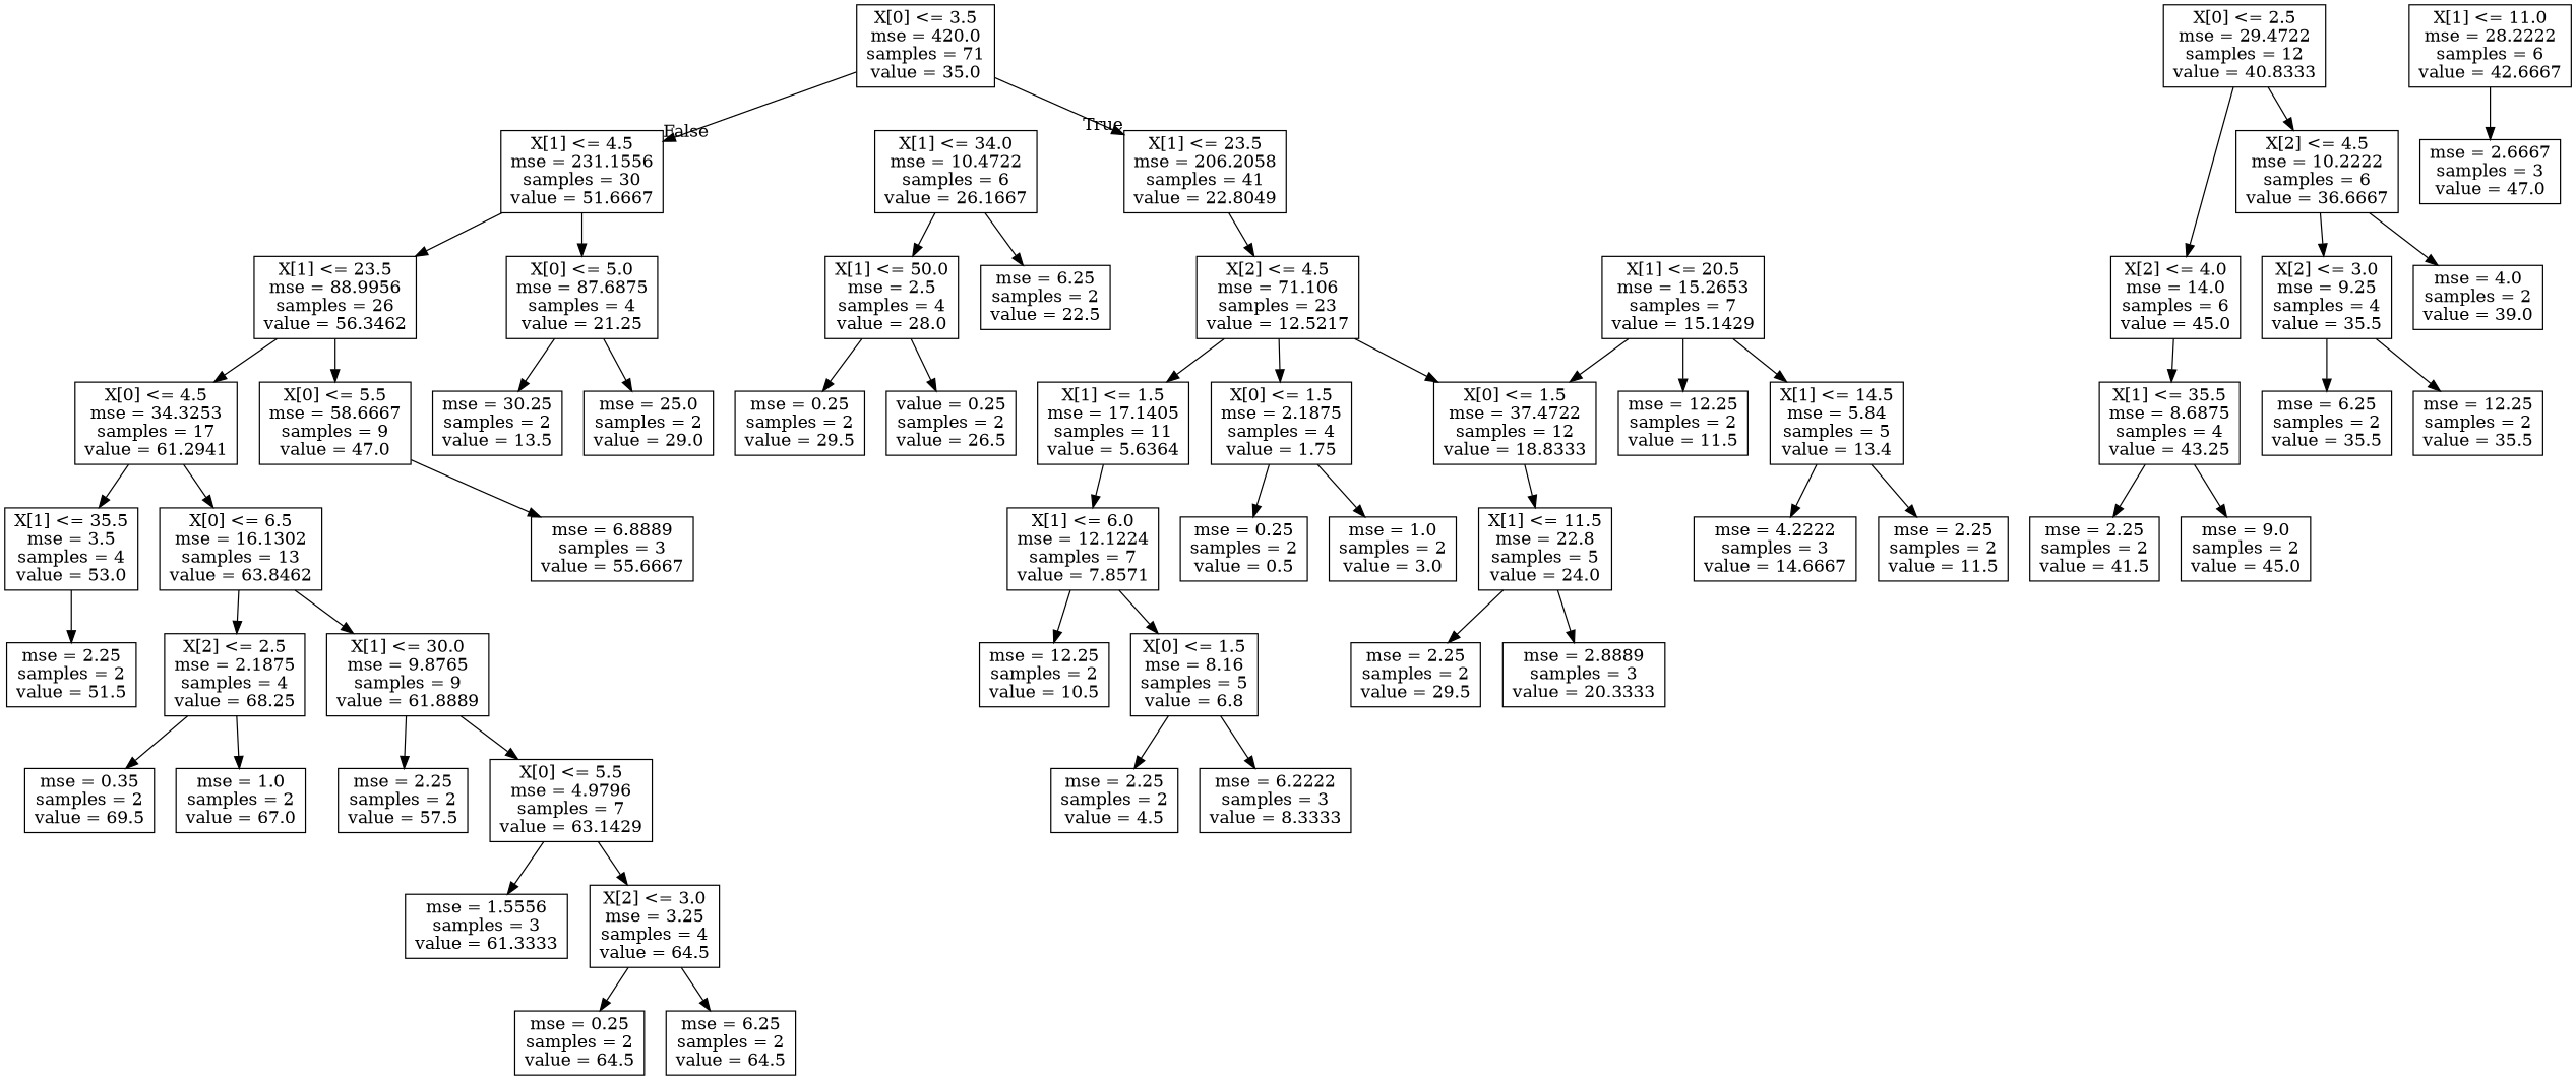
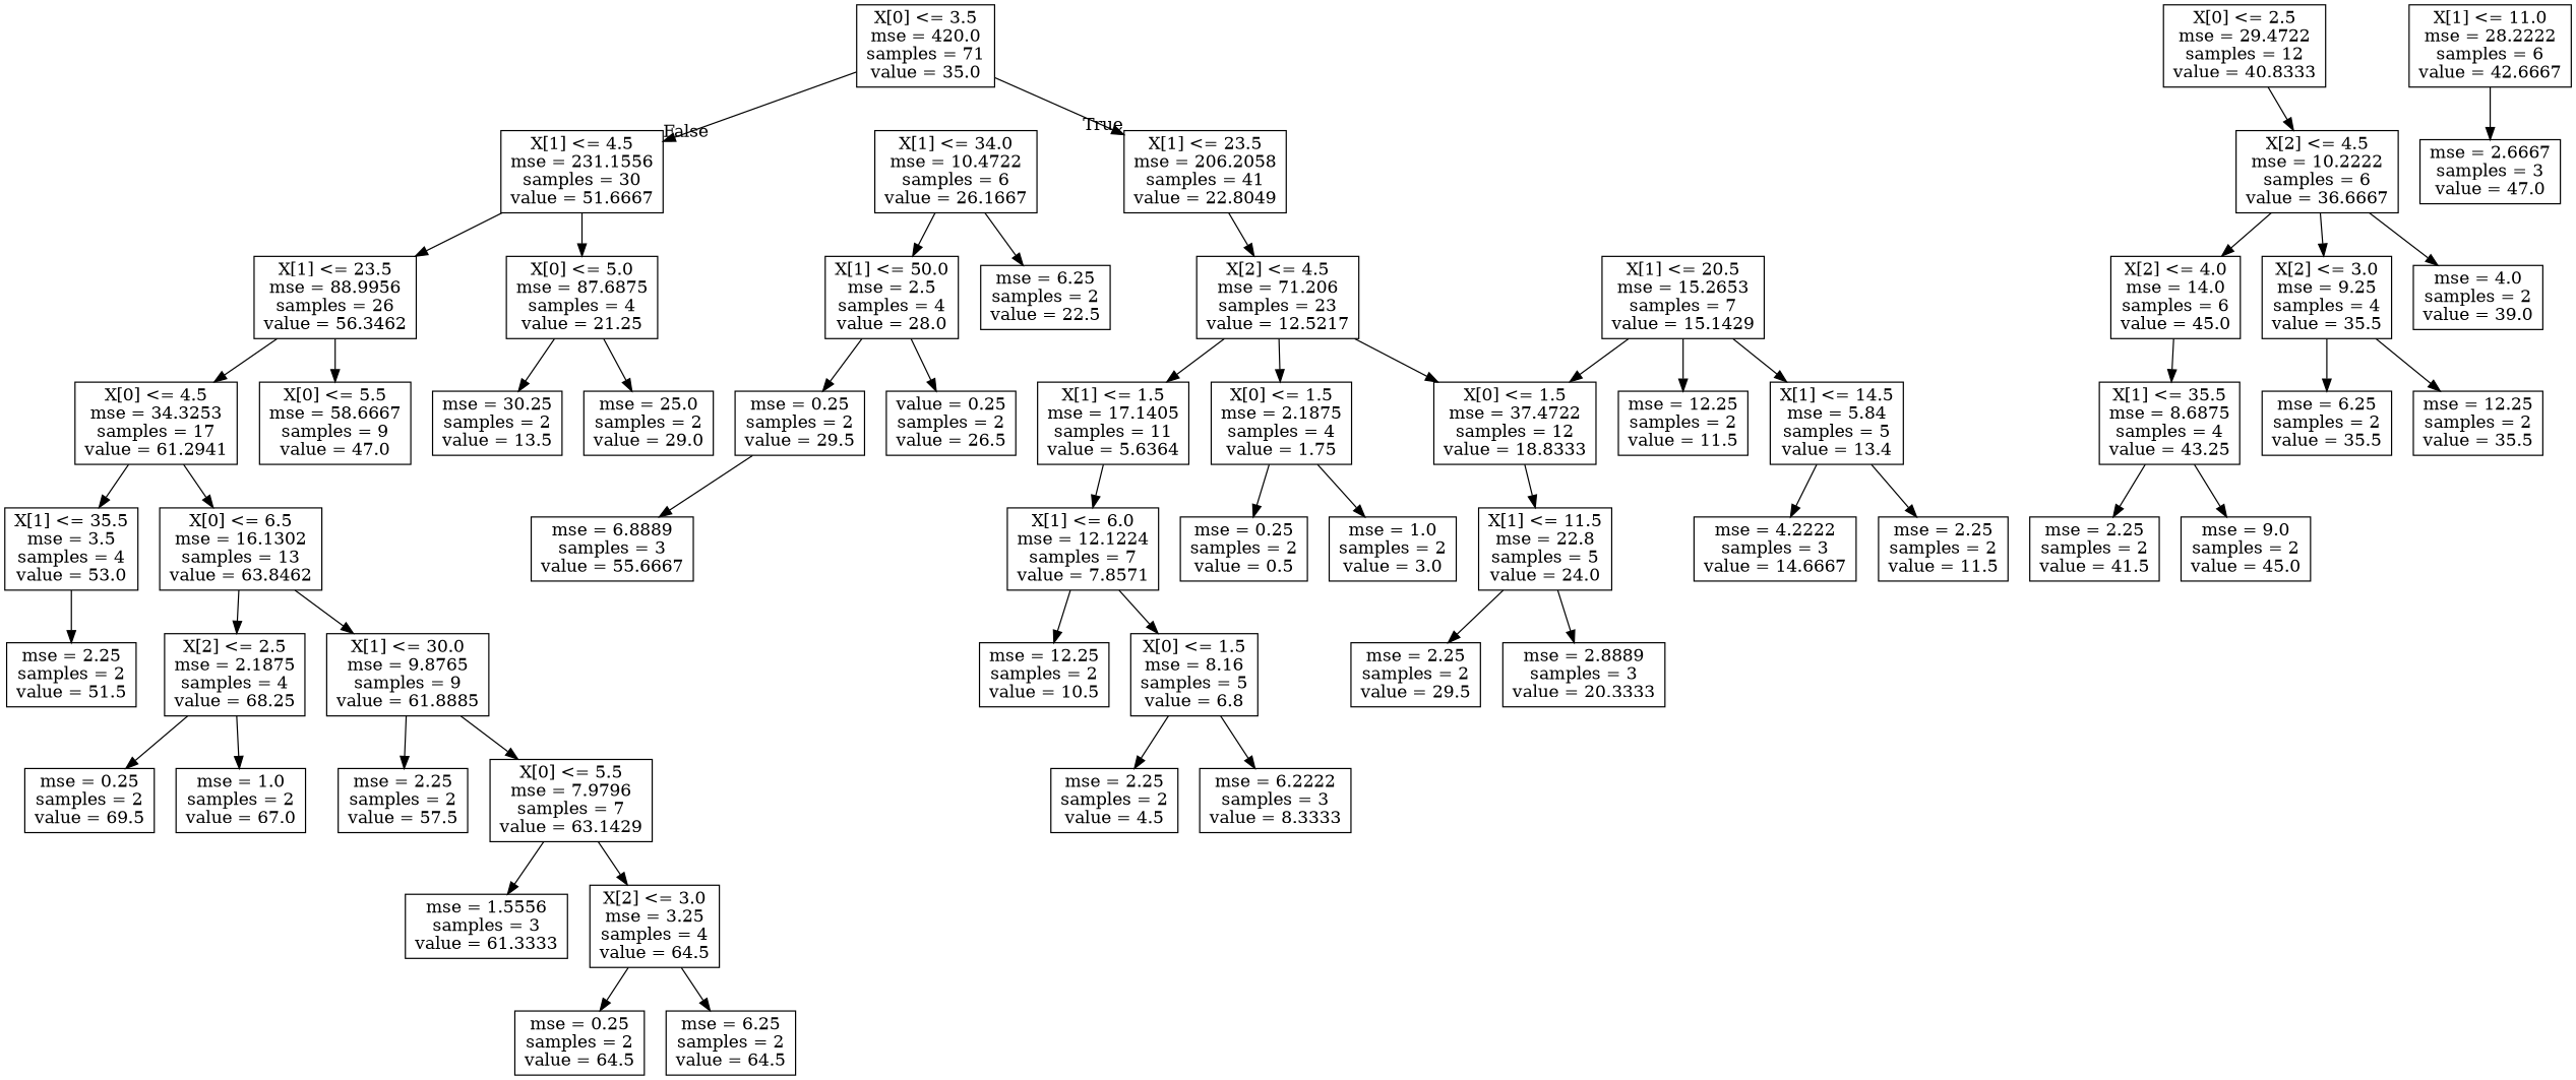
  digraph {
    node [shape=box]
    n1 [label="X[0] <= 3.5\nmse = 420.0\nsamples = 71\nvalue = 35.0"]
    n2 [label="X[1] <= 23.5\nmse = 206.2058\nsamples = 41\nvalue = 22.8049"]
    n3 [label="X[1] <= 4.5\nmse = 231.1556\nsamples = 30\nvalue = 51.6667"]
-   n4 [label="X[2] <= 4.5\nmse = 71.106\nsamples = 23\nvalue = 12.5217"]
+   n4 [label="X[2] <= 4.5\nmse = 71.206\nsamples = 23\nvalue = 12.5217"]
    n5 [label="X[0] <= 5.0\nmse = 87.6875\nsamples = 4\nvalue = 21.25"]
    n6 [label="X[1] <= 23.5\nmse = 88.9956\nsamples = 26\nvalue = 56.3462"]
    n7 [label="X[0] <= 1.5\nmse = 37.4722\nsamples = 12\nvalue = 18.8333"]
    n8 [label="X[1] <= 1.5\nmse = 17.1405\nsamples = 11\nvalue = 5.6364"]
    n9 [label="X[0] <= 1.5\nmse = 2.1875\nsamples = 4\nvalue = 1.75"]
    n10 [label="X[1] <= 11.5\nmse = 22.8\nsamples = 5\nvalue = 24.0"]
    n11 [label="X[1] <= 6.0\nmse = 12.1224\nsamples = 7\nvalue = 7.8571"]
    n12 [label="X[1] <= 20.5\nmse = 15.2653\nsamples = 7\nvalue = 15.1429"]
    n13 [label="X[1] <= 14.5\nmse = 5.84\nsamples = 5\nvalue = 13.4"]
    n14 [label="mse = 12.25\nsamples = 2\nvalue = 11.5"]
    n15 [label="mse = 2.8889\nsamples = 3\nvalue = 20.3333"]
    n16 [label="mse = 2.25\nsamples = 2\nvalue = 29.5"]
    n17 [label="mse = 2.25\nsamples = 2\nvalue = 11.5"]
    n18 [label="mse = 4.2222\nsamples = 3\nvalue = 14.6667"]
    n19 [label="mse = 0.25\nsamples = 2\nvalue = 0.5"]
    n20 [label="mse = 1.0\nsamples = 2\nvalue = 3.0"]
    n21 [label="X[0] <= 1.5\nmse = 8.16\nsamples = 5\nvalue = 6.8"]
    n22 [label="mse = 12.25\nsamples = 2\nvalue = 10.5"]
    n23 [label="mse = 2.25\nsamples = 2\nvalue = 4.5"]
    n24 [label="mse = 6.2222\nsamples = 3\nvalue = 8.3333"]
    n25 [label="X[1] <= 34.0\nmse = 10.4722\nsamples = 6\nvalue = 26.1667"]
    n26 [label="mse = 6.25\nsamples = 2\nvalue = 22.5"]
    n27 [label="X[1] <= 50.0\nmse = 2.5\nsamples = 4\nvalue = 28.0"]
    n28 [label="X[0] <= 2.5\nmse = 29.4722\nsamples = 12\nvalue = 40.8333"]
    n29 [label="X[2] <= 4.5\nmse = 10.2222\nsamples = 6\nvalue = 36.6667"]
    n30 [label="X[2] <= 4.0\nmse = 14.0\nsamples = 6\nvalue = 45.0"]
    n31 [label="value = 0.25\nsamples = 2\nvalue = 26.5"]
    n32 [label="mse = 0.25\nsamples = 2\nvalue = 29.5"]
    n33 [label="X[2] <= 3.0\nmse = 9.25\nsamples = 4\nvalue = 35.5"]
    n34 [label="mse = 4.0\nsamples = 2\nvalue = 39.0"]
    n35 [label="X[1] <= 35.5\nmse = 8.6875\nsamples = 4\nvalue = 43.25"]
    n36 [label="mse = 6.25\nsamples = 2\nvalue = 35.5"]
    n37 [label="mse = 12.25\nsamples = 2\nvalue = 35.5"]
    n38 [label="mse = 2.25\nsamples = 2\nvalue = 41.5"]
    n39 [label="mse = 9.0\nsamples = 2\nvalue = 45.0"]
    n40 [label="mse = 30.25\nsamples = 2\nvalue = 13.5"]
    n41 [label="mse = 25.0\nsamples = 2\nvalue = 29.0"]
    n42 [label="X[0] <= 5.5\nmse = 58.6667\nsamples = 9\nvalue = 47.0"]
    n43 [label="X[0] <= 4.5\nmse = 34.3253\nsamples = 17\nvalue = 61.2941"]
    n44 [label="mse = 6.8889\nsamples = 3\nvalue = 55.6667"]
    n45 [label="X[1] <= 35.5\nmse = 3.5\nsamples = 4\nvalue = 53.0"]
    n46 [label="X[0] <= 6.5\nmse = 16.1302\nsamples = 13\nvalue = 63.8462"]
    n47 [label="X[1] <= 11.0\nmse = 28.2222\nsamples = 6\nvalue = 42.6667"]
    n48 [label="mse = 2.6667\nsamples = 3\nvalue = 47.0"]
    n49 [label="mse = 2.25\nsamples = 2\nvalue = 51.5"]
-   n50 [label="X[1] <= 30.0\nmse = 9.8765\nsamples = 9\nvalue = 61.8889"]
+   n50 [label="X[1] <= 30.0\nmse = 9.8765\nsamples = 9\nvalue = 61.8885"]
    n51 [label="X[2] <= 2.5\nmse = 2.1875\nsamples = 4\nvalue = 68.25"]
    n52 [label="mse = 2.25\nsamples = 2\nvalue = 57.5"]
-   n53 [label="X[0] <= 5.5\nmse = 4.9796\nsamples = 7\nvalue = 63.1429"]
-   n54 [label="mse = 0.35\nsamples = 2\nvalue = 69.5"]
+   n53 [label="X[0] <= 5.5\nmse = 7.9796\nsamples = 7\nvalue = 63.1429"]
+   n54 [label="mse = 0.25\nsamples = 2\nvalue = 69.5"]
    n55 [label="mse = 1.0\nsamples = 2\nvalue = 67.0"]
    n56 [label="mse = 1.5556\nsamples = 3\nvalue = 61.3333"]
    n57 [label="X[2] <= 3.0\nmse = 3.25\nsamples = 4\nvalue = 64.5"]
    n58 [label="mse = 0.25\nsamples = 2\nvalue = 64.5"]
    n59 [label="mse = 6.25\nsamples = 2\nvalue = 64.5"]
    n1 -> n2 [headlabel=True labelangle=45 labeldistance=2.5]
    n1 -> n3 [headlabel=False labelangle=-45 labeldistance=2.5]
    n2 -> n4
    n3 -> n5
    n3 -> n6
    n4 -> n7
    n4 -> n8
    n4 -> n9
    n5 -> n40
    n5 -> n41
    n6 -> n42
    n6 -> n43
    n7 -> n10
    n8 -> n11
    n9 -> n19
    n9 -> n20
    n10 -> n15
    n10 -> n16
    n11 -> n21
    n11 -> n22
    n12 -> n7
    n12 -> n13
    n12 -> n14
    n13 -> n17
    n13 -> n18
    n21 -> n23
    n21 -> n24
    n25 -> n26
    n25 -> n27
    n27 -> n31
    n27 -> n32
    n28 -> n29
-   n28 -> n30
+   n29 -> n30
    n29 -> n33
    n29 -> n34
    n30 -> n35
    n33 -> n36
    n33 -> n37
    n35 -> n38
    n35 -> n39
-   n42 -> n44
+   n32 -> n44
    n43 -> n45
    n43 -> n46
    n45 -> n49
    n46 -> n50
    n46 -> n51
    n47 -> n48
    n50 -> n52
    n50 -> n53
    n51 -> n54
    n51 -> n55
    n53 -> n56
    n53 -> n57
    n57 -> n58
    n57 -> n59
  }
